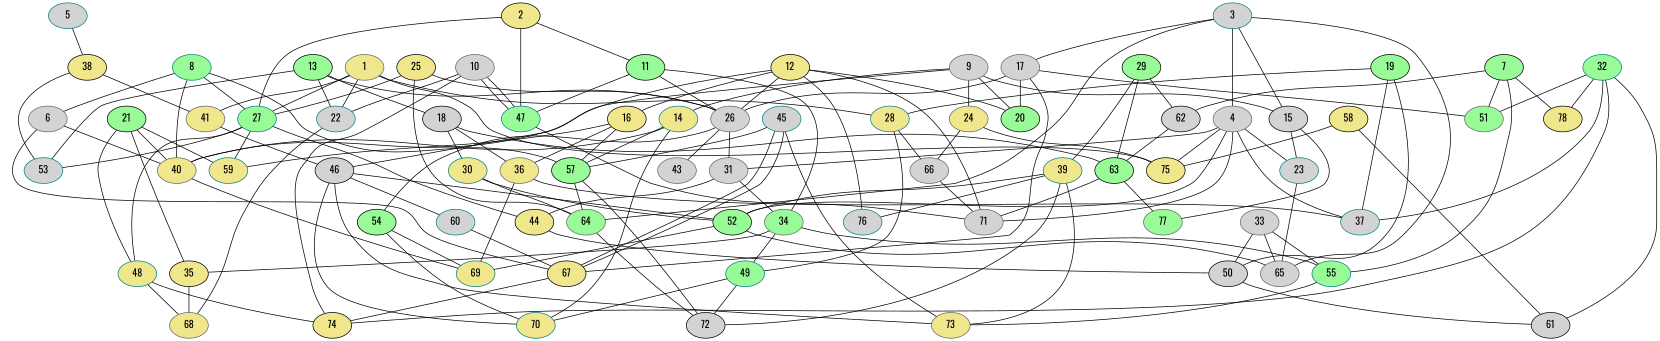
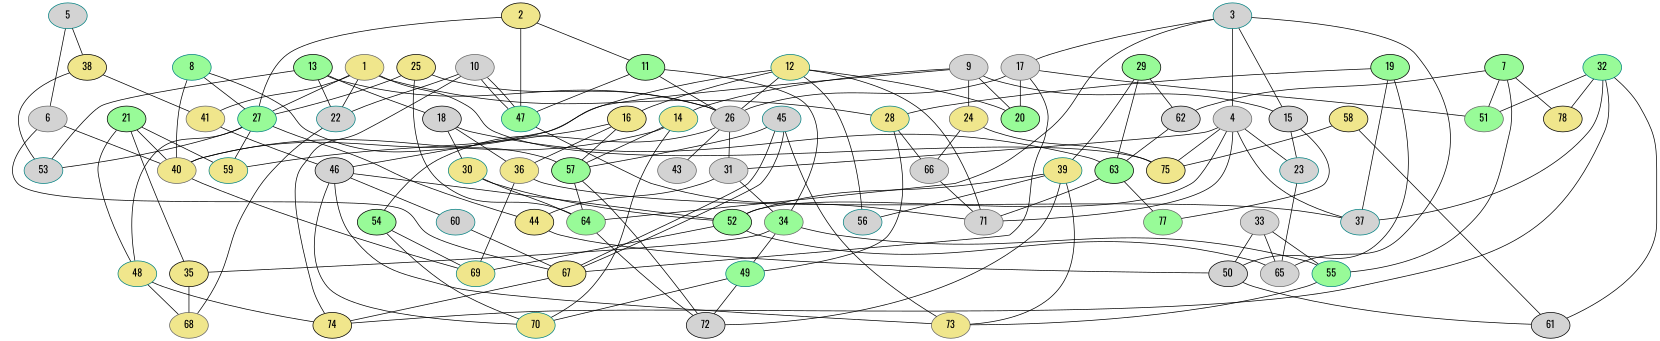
  graph {
    fontname=Oswald
    node [color=black fillcolor=lightgrey fontname=Oswald style=filled]
    edge [fontname=Oswald]
    1 [color=gray40 fillcolor=khaki]
    22 [color=teal]
    27 [color=teal fillcolor=palegreen]
    28 [color=teal fillcolor=khaki]
    41 [color=gray40 fillcolor=khaki]
    75 [fillcolor=khaki]
    68 [color=gray40 fillcolor=khaki]
    53 [color=teal]
    59 [color=teal fillcolor=khaki]
    48 [color=teal fillcolor=khaki]
    44 [fillcolor=khaki]
    66 [color=gray40]
    49 [color=teal fillcolor=palegreen]
    46
    2 [fillcolor=khaki]
    11 [fillcolor=palegreen]
    47 [color=teal fillcolor=palegreen]
    26 [color=gray40]
    34 [color=gray40 fillcolor=palegreen]
    71 [color=gray40]
    3 [color=teal]
    4 [color=gray40]
    15
    17 [color=gray40]
    64 [color=gray40 fillcolor=palegreen]
    65 [color=gray40]
    23 [color=teal]
    31 [color=gray40]
    37 [color=teal]
    52 [fillcolor=palegreen]
    77 [color=gray40 fillcolor=palegreen]
    67 [fillcolor=khaki]
    51 [color=gray40 fillcolor=palegreen]
    20 [fillcolor=palegreen]
    72
    69 [color=teal fillcolor=khaki]
    5 [color=teal]
    6 [color=gray40]
    38 [fillcolor=khaki]
    40 [color=gray40 fillcolor=khaki]
    74 [fillcolor=khaki]
    7 [fillcolor=palegreen]
    55 [color=teal fillcolor=palegreen]
    62
    78 [fillcolor=khaki]
    73 [color=gray40 fillcolor=khaki]
    63 [fillcolor=palegreen]
    8 [color=teal fillcolor=palegreen]
    57 [fillcolor=palegreen]
    9 [color=gray40]
    14 [color=teal fillcolor=khaki]
    24 [color=gray40 fillcolor=khaki]
    70 [color=teal fillcolor=khaki]
    10 [color=gray40]
    43 [color=gray40]
    54 [fillcolor=palegreen]
    35 [fillcolor=khaki]
-   12 [fillcolor=khaki]
+   12 [color=teal fillcolor=khaki]
    16 [fillcolor=khaki]
-   76 [color=teal]
+   76 [color=teal label=56]
    36 [color=gray40 fillcolor=khaki]
    60 [color=teal]
    13 [fillcolor=palegreen]
    18
    30 [color=teal fillcolor=khaki]
    19 [fillcolor=palegreen]
    50
    61
    21 [fillcolor=palegreen]
    25 [fillcolor=khaki]
    29 [fillcolor=palegreen]
    39 [color=teal fillcolor=khaki]
    32 [color=teal fillcolor=palegreen]
    33 [color=gray40]
    45 [color=teal]
    58 [fillcolor=khaki]
    1 -- 22
    1 -- 27
    1 -- 28
    1 -- 41
    1 -- 75
    22 -- 68
    27 -- 53
    27 -- 59
    27 -- 48
    27 -- 44
    28 -- 66
    28 -- 49
    41 -- 46
    48 -- 68
    48 -- 74
    44 -- 50
    66 -- 71
    49 -- 72
    49 -- 70
    46 -- 52
    46 -- 73
    46 -- 70
    46 -- 60
    2 -- 27
    2 -- 11
    2 -- 47
    11 -- 47
    11 -- 26
    11 -- 34
    47 -- 71
    26 -- 31
    26 -- 43
    26 -- 54
    34 -- 49
    34 -- 55
    34 -- 35
    3 -- 4
    3 -- 15
    3 -- 17
    3 -- 64
    3 -- 65
    4 -- 75
    4 -- 71
    4 -- 23
    4 -- 31
    4 -- 37
    4 -- 52
    15 -- 23
    15 -- 77
    17 -- 26
    17 -- 67
    17 -- 51
    17 -- 20
    64 -- 72
    23 -- 65
    31 -- 44
    31 -- 34
    52 -- 65
    52 -- 69
    67 -- 74
-   8 -- 6
+   5 -- 6
    5 -- 38
    6 -- 67
    6 -- 40
    38 -- 41
    38 -- 53
    40 -- 69
    7 -- 51
    7 -- 55
    7 -- 62
    7 -- 78
    55 -- 73
    62 -- 63
    63 -- 71
    63 -- 77
    8 -- 27
    8 -- 40
    8 -- 57
    57 -- 64
    57 -- 72
    9 -- 15
    9 -- 20
    9 -- 40
    9 -- 14
    9 -- 24
    14 -- 40
    14 -- 57
    14 -- 70
    24 -- 75
    24 -- 66
    10 -- 22
    10 -- 47
    10 -- 47
    10 -- 74
    54 -- 69
    54 -- 70
    35 -- 68
    12 -- 46
    12 -- 26
    12 -- 71
    12 -- 20
    12 -- 16
    12 -- 76
    16 -- 59
    16 -- 57
    16 -- 36
    36 -- 37
    36 -- 69
    60 -- 67
    13 -- 22
    13 -- 53
    13 -- 26
    13 -- 18
    18 -- 63
    18 -- 36
    18 -- 30
    30 -- 64
    30 -- 52
    19 -- 28
    19 -- 37
    19 -- 50
    50 -- 61
    21 -- 59
    21 -- 48
    21 -- 40
    21 -- 35
    25 -- 27
    25 -- 26
    25 -- 64
    29 -- 62
    29 -- 63
    29 -- 39
    39 -- 52
    39 -- 72
    39 -- 73
    39 -- 76
    32 -- 37
    32 -- 51
    32 -- 74
    32 -- 78
    32 -- 61
    33 -- 65
    33 -- 55
    33 -- 50
    45 -- 67
    45 -- 67
    45 -- 73
    45 -- 57
    58 -- 75
    58 -- 61
  }
